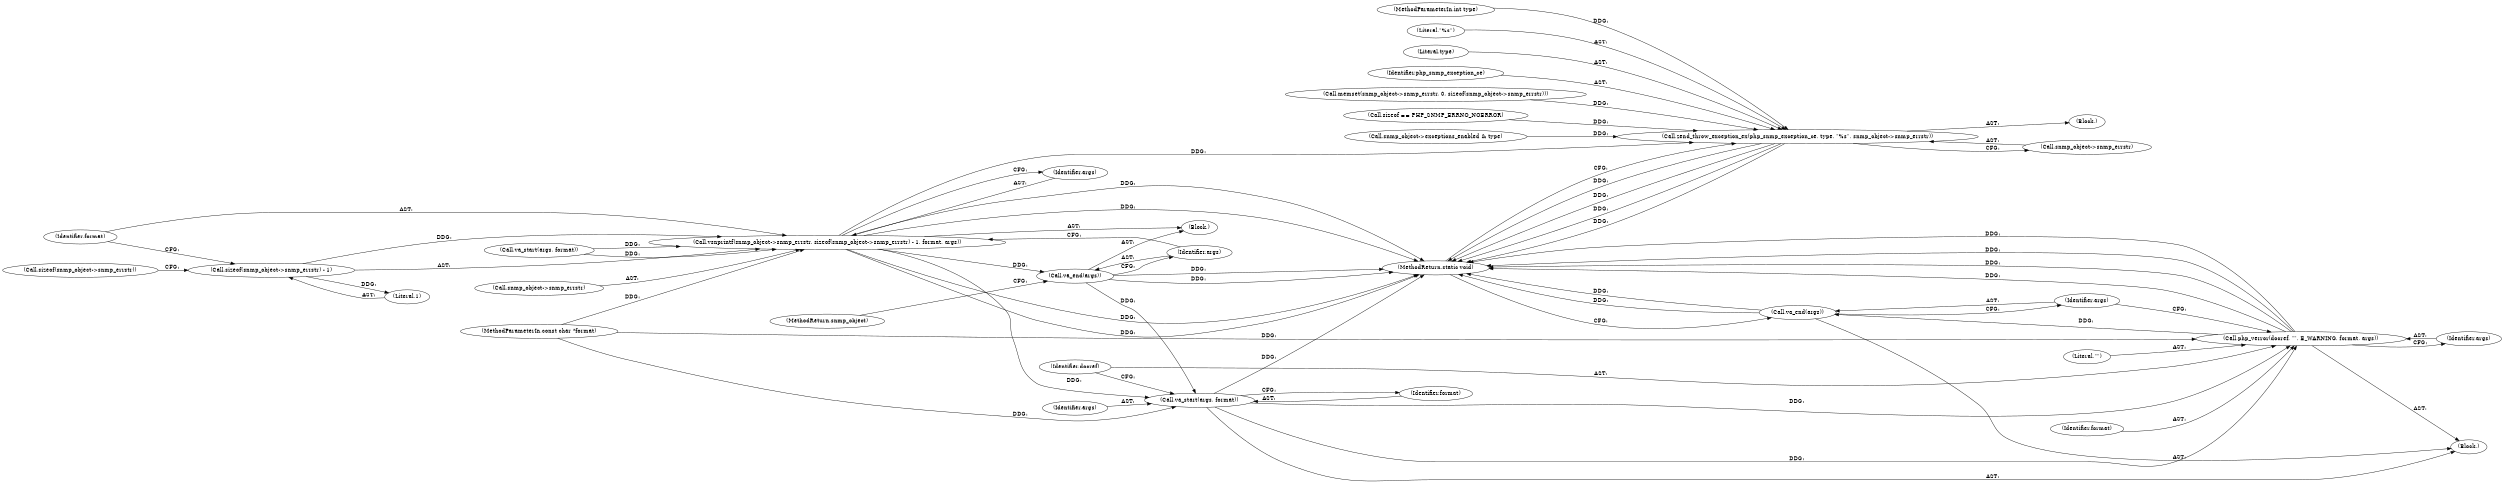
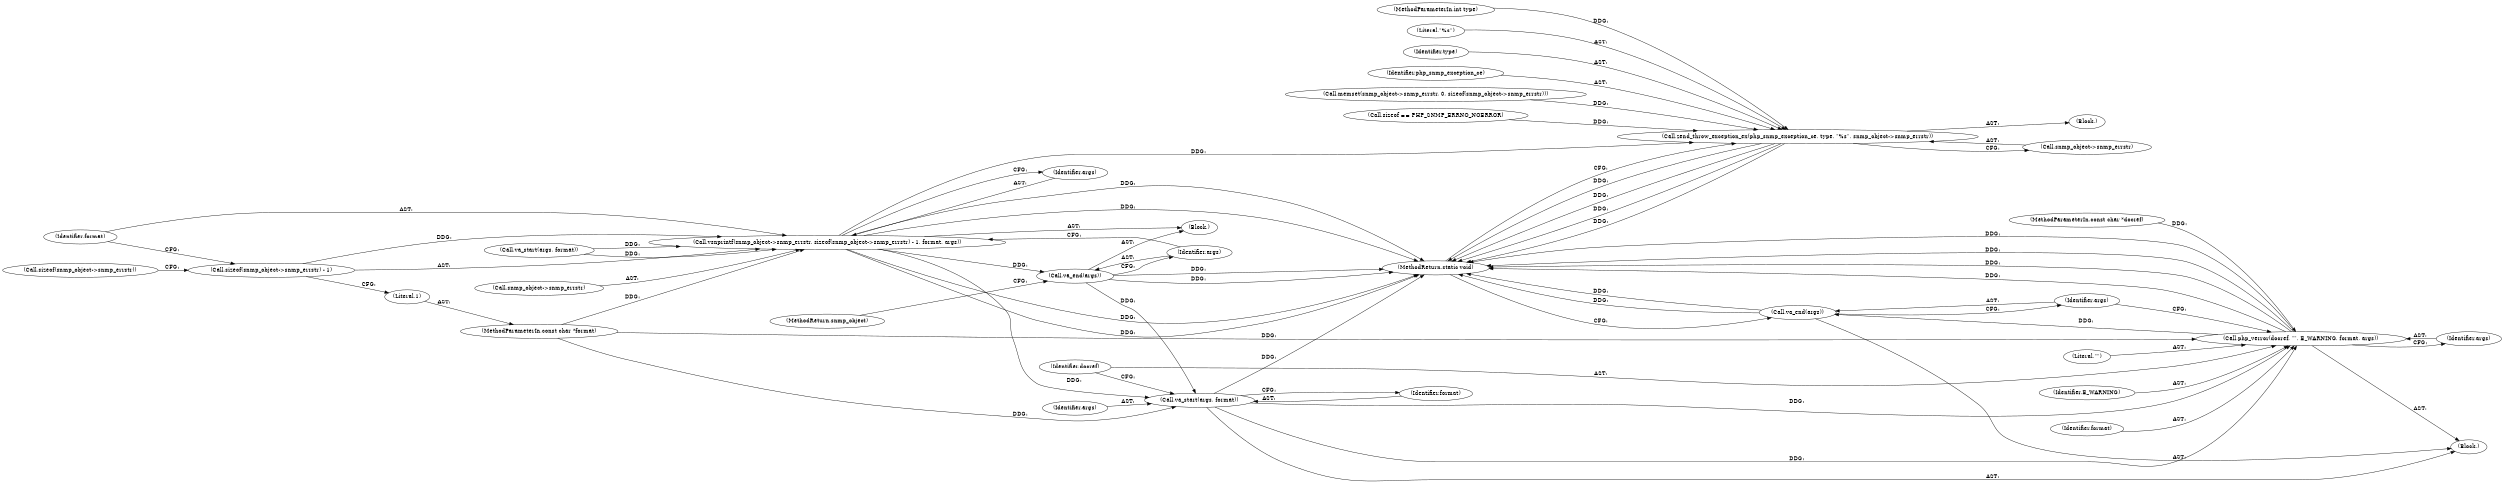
  digraph {
    rankdir=LR
    n1 [label="(Call,sizeof(snmp_object->snmp_errstr) - 1)"]
    n2 [label="(Call,vsnprintf(snmp_object->snmp_errstr, sizeof(snmp_object->snmp_errstr) - 1, format, args))"]
    n3 [label="(Literal,1)"]
    n4 [label="(Call,va_end(args))"]
    n5 [label="(Call,va_start(args, format))"]
    n6 [label="(Call,zend_throw_exception_ex(php_snmp_exception_ce, type, \"%s\", snmp_object->snmp_errstr))"]
    n7 [label="(MethodReturn,static void)"]
    n8 [label="(Identifier,args)"]
    n9 [label="(Block,)"]
    n10 [label="(Identifier,args)"]
    n11 [label="(Call,php_verror(docref, \"\", E_WARNING, format, args))"]
    n12 [label="(Identifier,format)"]
    n13 [label="(Block,)"]
    n14 [label="(Call,snmp_object->snmp_errstr)"]
    n15 [label="(Block,)"]
    n16 [label="(Call,va_end(args))"]
    n17 [label="(Identifier,args)"]
    n18 [label="(Identifier,args)"]
+   n19 [label="(Identifier,E_WARNING)"]
    n20 [label="(Call,sizeof == PHP_SNMP_ERRNO_NOERROR)"]
    n21 [label="(MethodParameterIn,const char *format)"]
-   n22 [label="(Call,snmp_object->exceptions_enabled & type)"]
    n23 [label="(Identifier,docref)"]
    n24 [label="(Call,sizeof(snmp_object->snmp_errstr))"]
    n25 [label="(Identifier,format)"]
    n26 [label="(Call,snmp_object->snmp_errstr)"]
    n27 [label="(MethodReturn,snmp_object)"]
    n28 [label="(Identifier,format)"]
    n29 [label="(MethodParameterIn,int type)"]
+   n30 [label="(MethodParameterIn,const char *docref)"]
    n31 [label="(Call,va_start(args, format))"]
    n32 [label="(Literal,\"%s\")"]
-   n33 [label="(Literal,type)"]
+   n33 [label="(Identifier,type)"]
    n34 [label="(Identifier,php_snmp_exception_ce)"]
    n35 [label="(Literal,\"\")"]
    n36 [label="(Call,memset(snmp_object->snmp_errstr, 0, sizeof(snmp_object->snmp_errstr)))"]
    n37 [label="(Identifier,args)"]
    n1 -> n2 [label="AST: "]
    n1 -> n2 [label="DDG: "]
-   n1 -> n3 [label="DDG: "]
+   n1 -> n3 [label="CFG: "]
    n2 -> n4 [label="DDG: "]
    n2 -> n5 [label="DDG: "]
    n2 -> n6 [label="DDG: "]
    n2 -> n7 [label="DDG: "]
    n2 -> n7 [label="DDG: "]
    n2 -> n7 [label="DDG: "]
    n2 -> n7 [label="DDG: "]
    n2 -> n8 [label="CFG: "]
    n2 -> n9 [label="AST: "]
-   n3 -> n1 [label="AST: "]
+   n3 -> n21 [label="AST: "]
    n4 -> n5 [label="DDG: "]
    n4 -> n7 [label="DDG: "]
    n4 -> n7 [label="DDG: "]
    n4 -> n9 [label="AST: "]
    n4 -> n10 [label="CFG: "]
    n5 -> n7 [label="DDG: "]
    n5 -> n11 [label="DDG: "]
    n5 -> n11 [label="DDG: "]
    n5 -> n12 [label="CFG: "]
    n5 -> n13 [label="AST: "]
    n6 -> n7 [label="DDG: "]
    n6 -> n7 [label="DDG: "]
    n6 -> n7 [label="DDG: "]
    n6 -> n7 [label="DDG: "]
    n6 -> n14 [label="CFG: "]
    n6 -> n15 [label="AST: "]
    n7 -> n6 [label="CFG: "]
    n7 -> n16 [label="CFG: "]
    n8 -> n2 [label="AST: "]
    n10 -> n2 [label="CFG: "]
    n10 -> n4 [label="AST: "]
    n11 -> n7 [label="DDG: "]
    n11 -> n7 [label="DDG: "]
    n11 -> n7 [label="DDG: "]
    n11 -> n7 [label="DDG: "]
    n11 -> n13 [label="AST: "]
    n11 -> n16 [label="DDG: "]
    n11 -> n17 [label="CFG: "]
    n12 -> n5 [label="AST: "]
    n14 -> n6 [label="AST: "]
    n16 -> n7 [label="DDG: "]
    n16 -> n7 [label="DDG: "]
    n16 -> n13 [label="AST: "]
    n16 -> n18 [label="CFG: "]
    n17 -> n11 [label="AST: "]
    n18 -> n11 [label="CFG: "]
    n18 -> n16 [label="AST: "]
+   n19 -> n11 [label="AST: "]
    n20 -> n6 [label="DDG: "]
    n21 -> n2 [label="DDG: "]
    n21 -> n5 [label="DDG: "]
    n21 -> n11 [label="DDG: "]
-   n22 -> n6 [label="DDG: "]
    n23 -> n5 [label="CFG: "]
    n23 -> n11 [label="AST: "]
    n24 -> n1 [label="CFG: "]
    n25 -> n1 [label="CFG: "]
    n25 -> n2 [label="AST: "]
    n26 -> n2 [label="AST: "]
    n27 -> n4 [label="CFG: "]
    n28 -> n11 [label="AST: "]
    n29 -> n6 [label="DDG: "]
+   n30 -> n11 [label="DDG: "]
    n31 -> n2 [label="DDG: "]
    n31 -> n2 [label="DDG: "]
    n32 -> n6 [label="AST: "]
    n33 -> n6 [label="AST: "]
    n34 -> n6 [label="AST: "]
    n35 -> n11 [label="AST: "]
    n36 -> n6 [label="DDG: "]
    n37 -> n5 [label="AST: "]
  }
